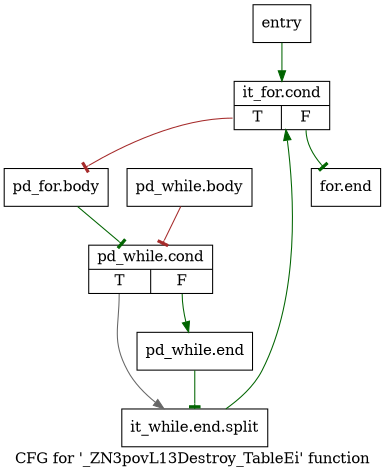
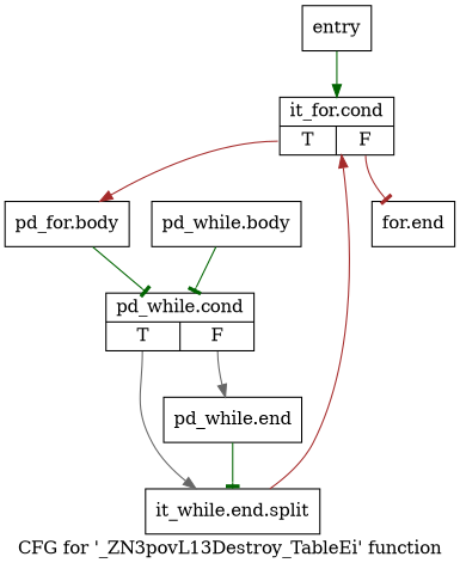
  digraph {
    label="CFG for '_ZN3povL13Destroy_TableEi' function"
    node [shape=record]
    edge [arrowhead=tee color=brown]
    n1 [label="{entry}"]
    n2 [label="{it_for.cond|{<s0>T|<s1>F}}"]
    n3 [label="{pd_for.body}"]
    n4 [label="{for.end}"]
    n5 [label="{pd_while.cond|{<s0>T|<s1>F}}"]
    n6 [label="{pd_while.end}"]
    n7 [label="{it_while.end.split}"]
    n8 [label="{pd_while.body}"]
    n1 -> n2 [arrowhead=normal color=darkgreen]
-   n2 -> n3 [tailport=s0]
-   n2 -> n4 [color=darkgreen tailport=s1]
+   n2 -> n3 [arrowhead=normal tailport=s0]
+   n2 -> n4 [tailport=s1]
    n3 -> n5 [color=darkgreen]
-   n5 -> n6 [arrowhead=normal color=darkgreen tailport=s1]
+   n5 -> n6 [arrowhead=normal color=gray40 tailport=s1]
    n5 -> n7 [arrowhead=normal color=gray40 tailport=s0]
    n6 -> n7 [color=darkgreen]
-   n7 -> n2 [arrowhead=normal color=darkgreen]
-   n8 -> n5
+   n7 -> n2 [arrowhead=normal]
+   n8 -> n5 [color=darkgreen]
  }
